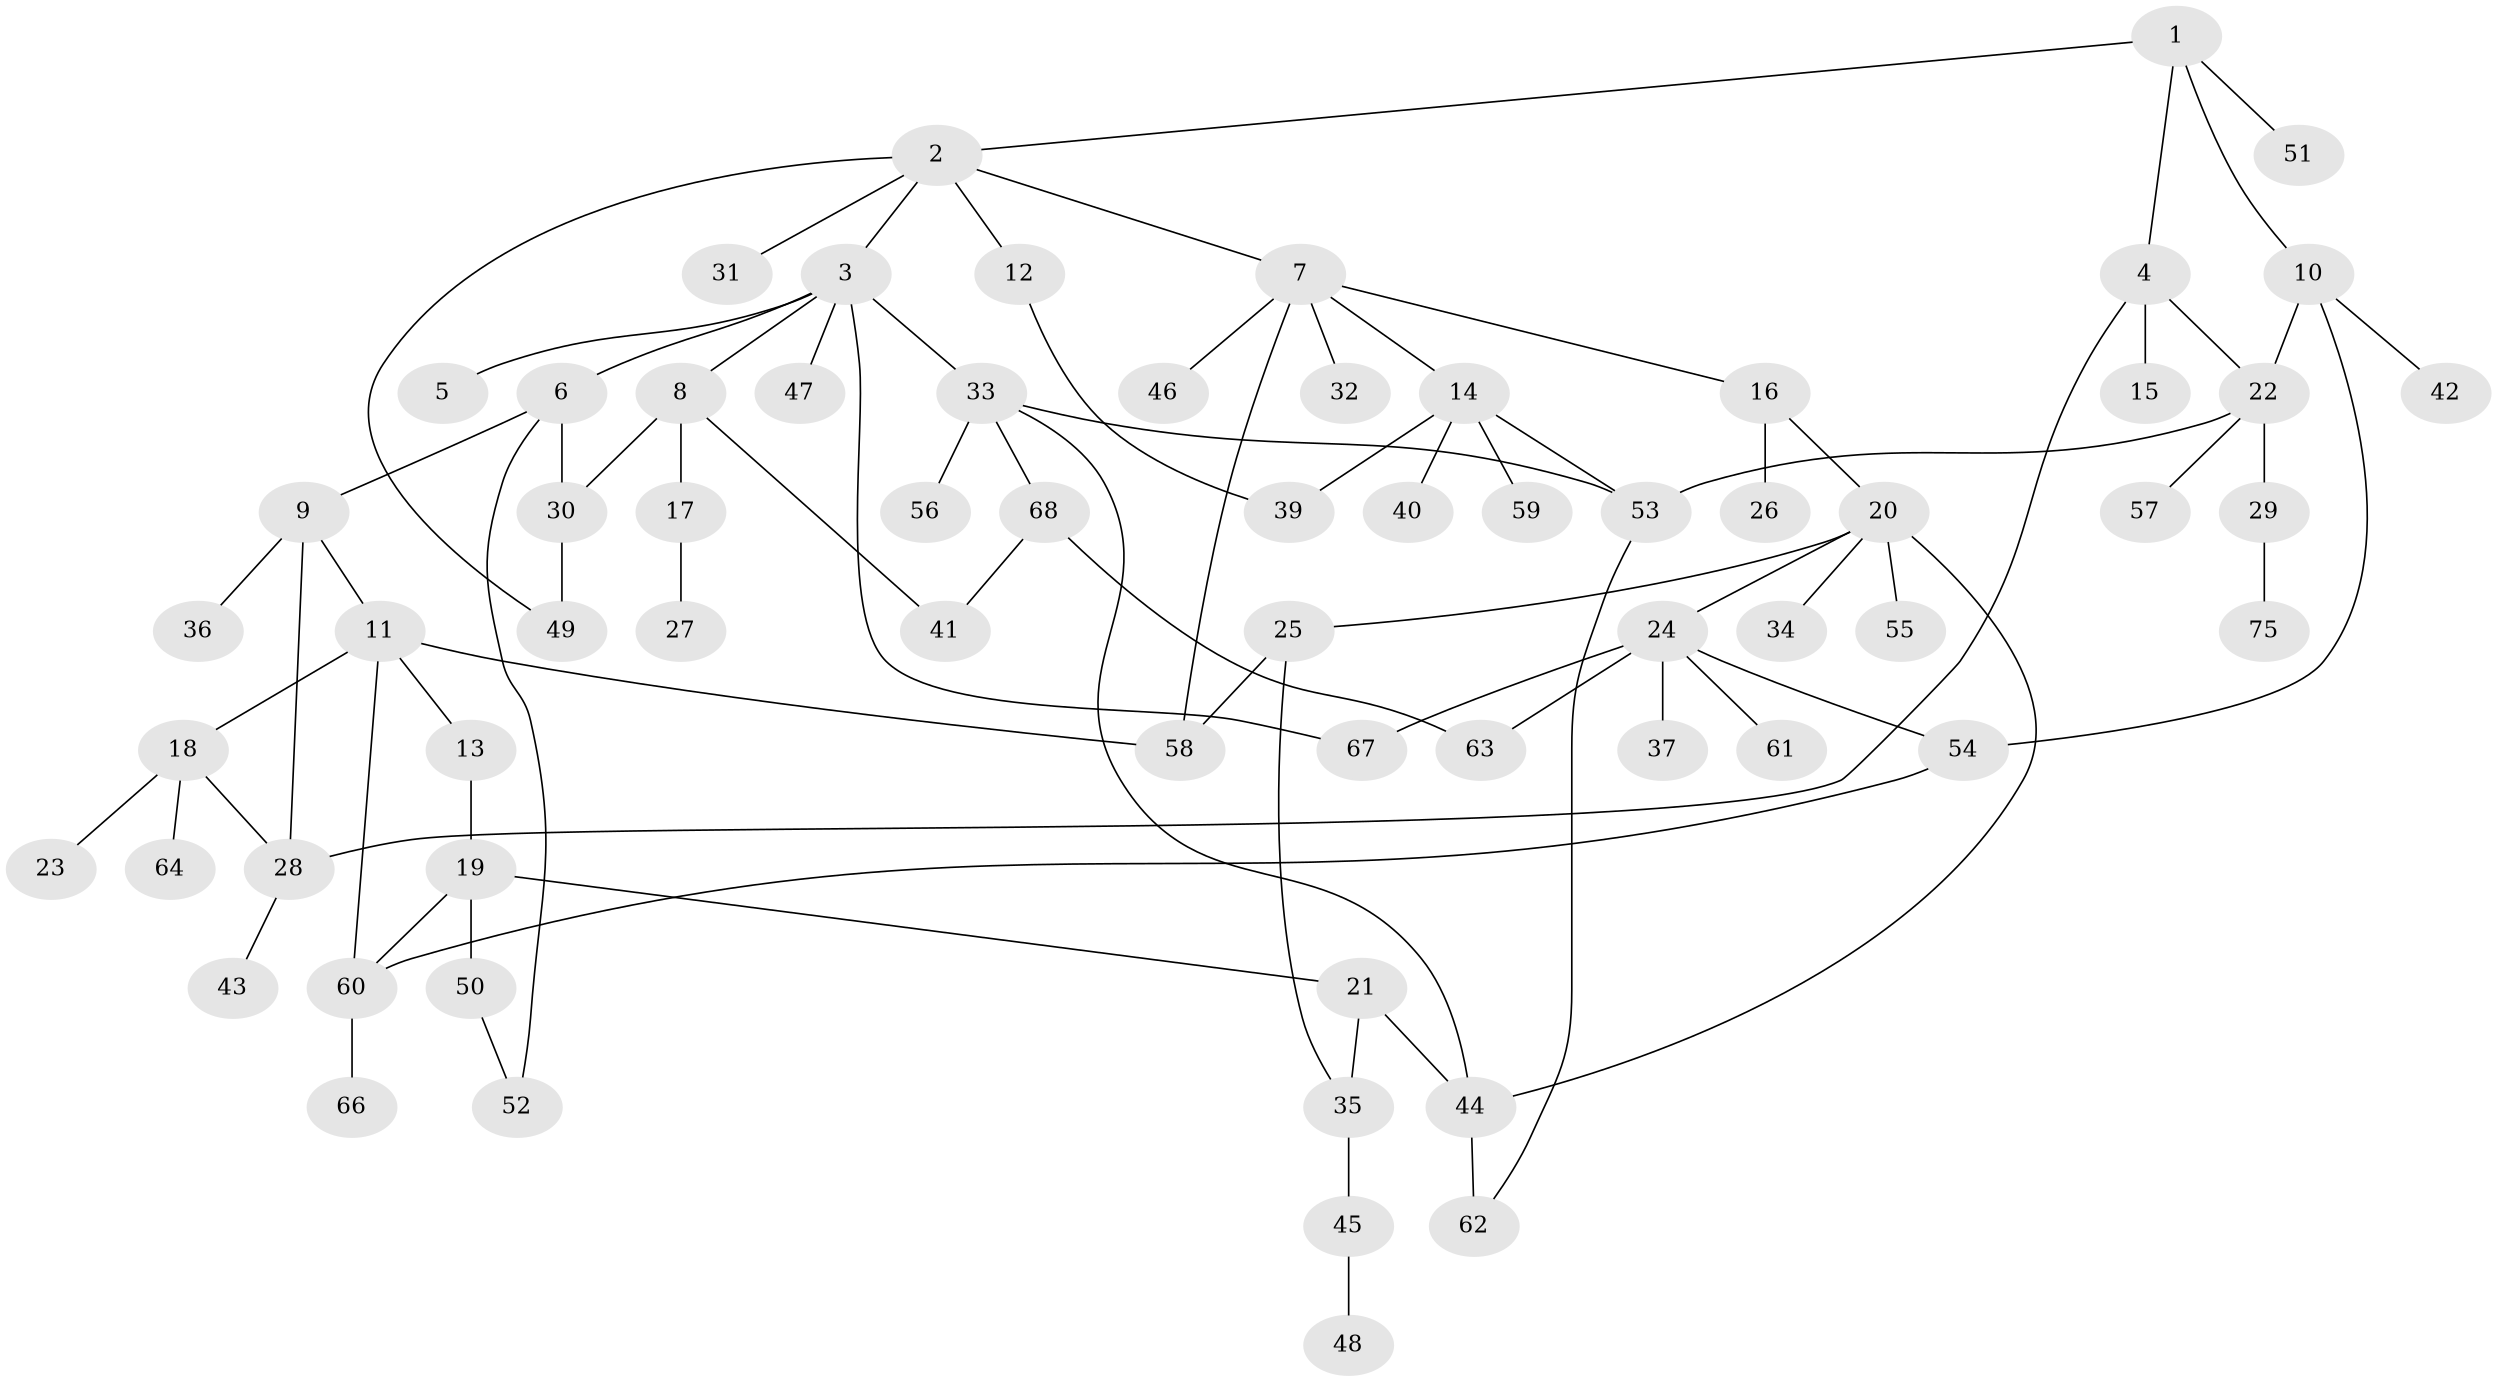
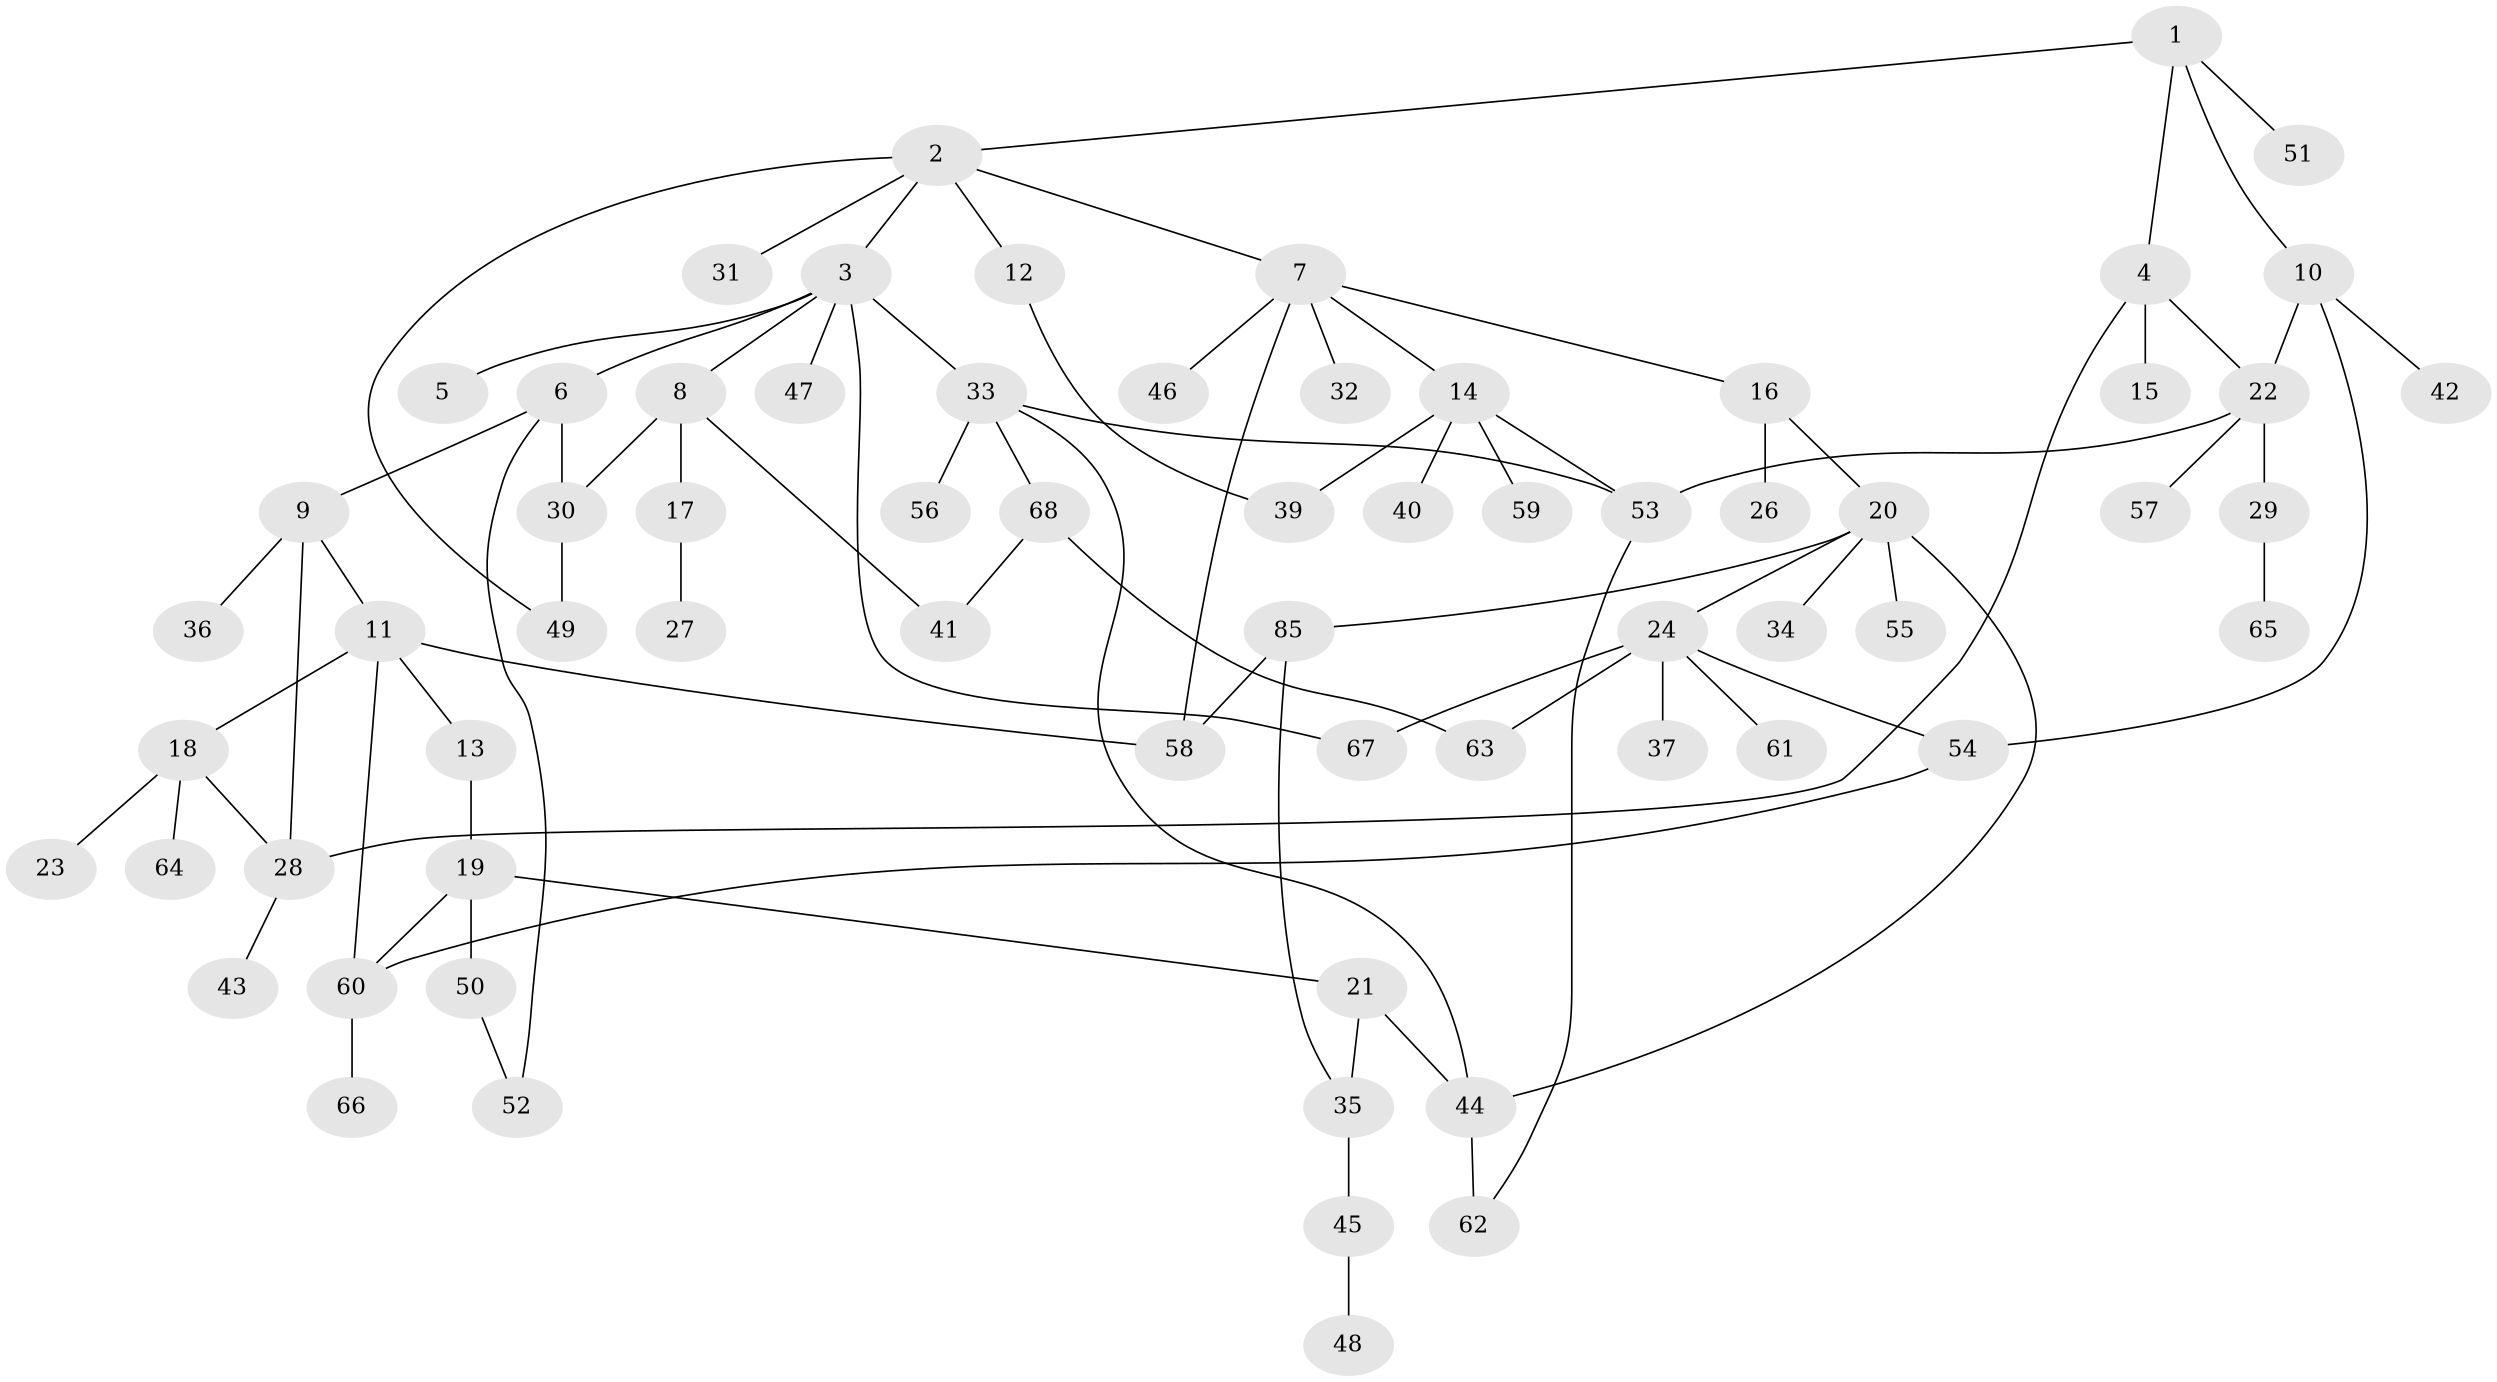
  graph {
    node [color=gray90 style=filled]
    1
    2
    4
    10
    51
    3
    7
    12
    31
    49
    15
    22
    28
    42
    54
    5
    6
    8
    33
    47
    67
    14
    16
    32
    46
    58
    39
    9
    30
    52
    17
    41
    53
    44
    n35 [label=68]
    56
    29
    57
    43
    11
    36
    40
    59
    20
    26
    27
    13
    18
    60
    19
    23
    64
    66
    21
    50
    62
    24
-   25
+   25 [label=85]
    34
    55
    35
    37
    61
    63
    45
-   65 [label=75]
+   65
    48
    1 -- 2
    1 -- 4
    1 -- 10
    1 -- 51
    2 -- 3
    2 -- 7
    2 -- 12
    2 -- 31
    2 -- 49
    4 -- 15
    4 -- 22
    4 -- 28
    10 -- 22
    10 -- 42
    10 -- 54
    3 -- 5
    3 -- 6
    3 -- 8
    3 -- 33
    3 -- 47
    3 -- 67
    7 -- 14
    7 -- 16
    7 -- 32
    7 -- 46
    7 -- 58
    12 -- 39
    22 -- 53
    22 -- 29
    22 -- 57
    28 -- 43
    54 -- 60
    6 -- 9
    6 -- 30
    6 -- 52
    8 -- 30
    8 -- 17
    8 -- 41
    33 -- 53
    33 -- 44
    33 -- n35
    33 -- 56
    14 -- 39
    14 -- 53
    14 -- 40
    14 -- 59
    16 -- 20
    16 -- 26
    9 -- 28
    9 -- 11
    9 -- 36
    30 -- 49
    17 -- 27
    53 -- 62
    44 -- 62
    n35 -- 41
    n35 -- 63
    29 -- 65
    11 -- 58
    11 -- 13
    11 -- 18
    11 -- 60
    20 -- 44
    20 -- 24
    20 -- 25
    20 -- 34
    20 -- 55
    13 -- 19
    18 -- 28
    18 -- 23
    18 -- 64
    60 -- 66
    19 -- 60
    19 -- 21
    19 -- 50
    21 -- 44
    21 -- 35
    50 -- 52
    24 -- 54
    24 -- 67
    24 -- 37
    24 -- 61
    24 -- 63
    25 -- 58
    25 -- 35
    35 -- 45
    45 -- 48
  }
